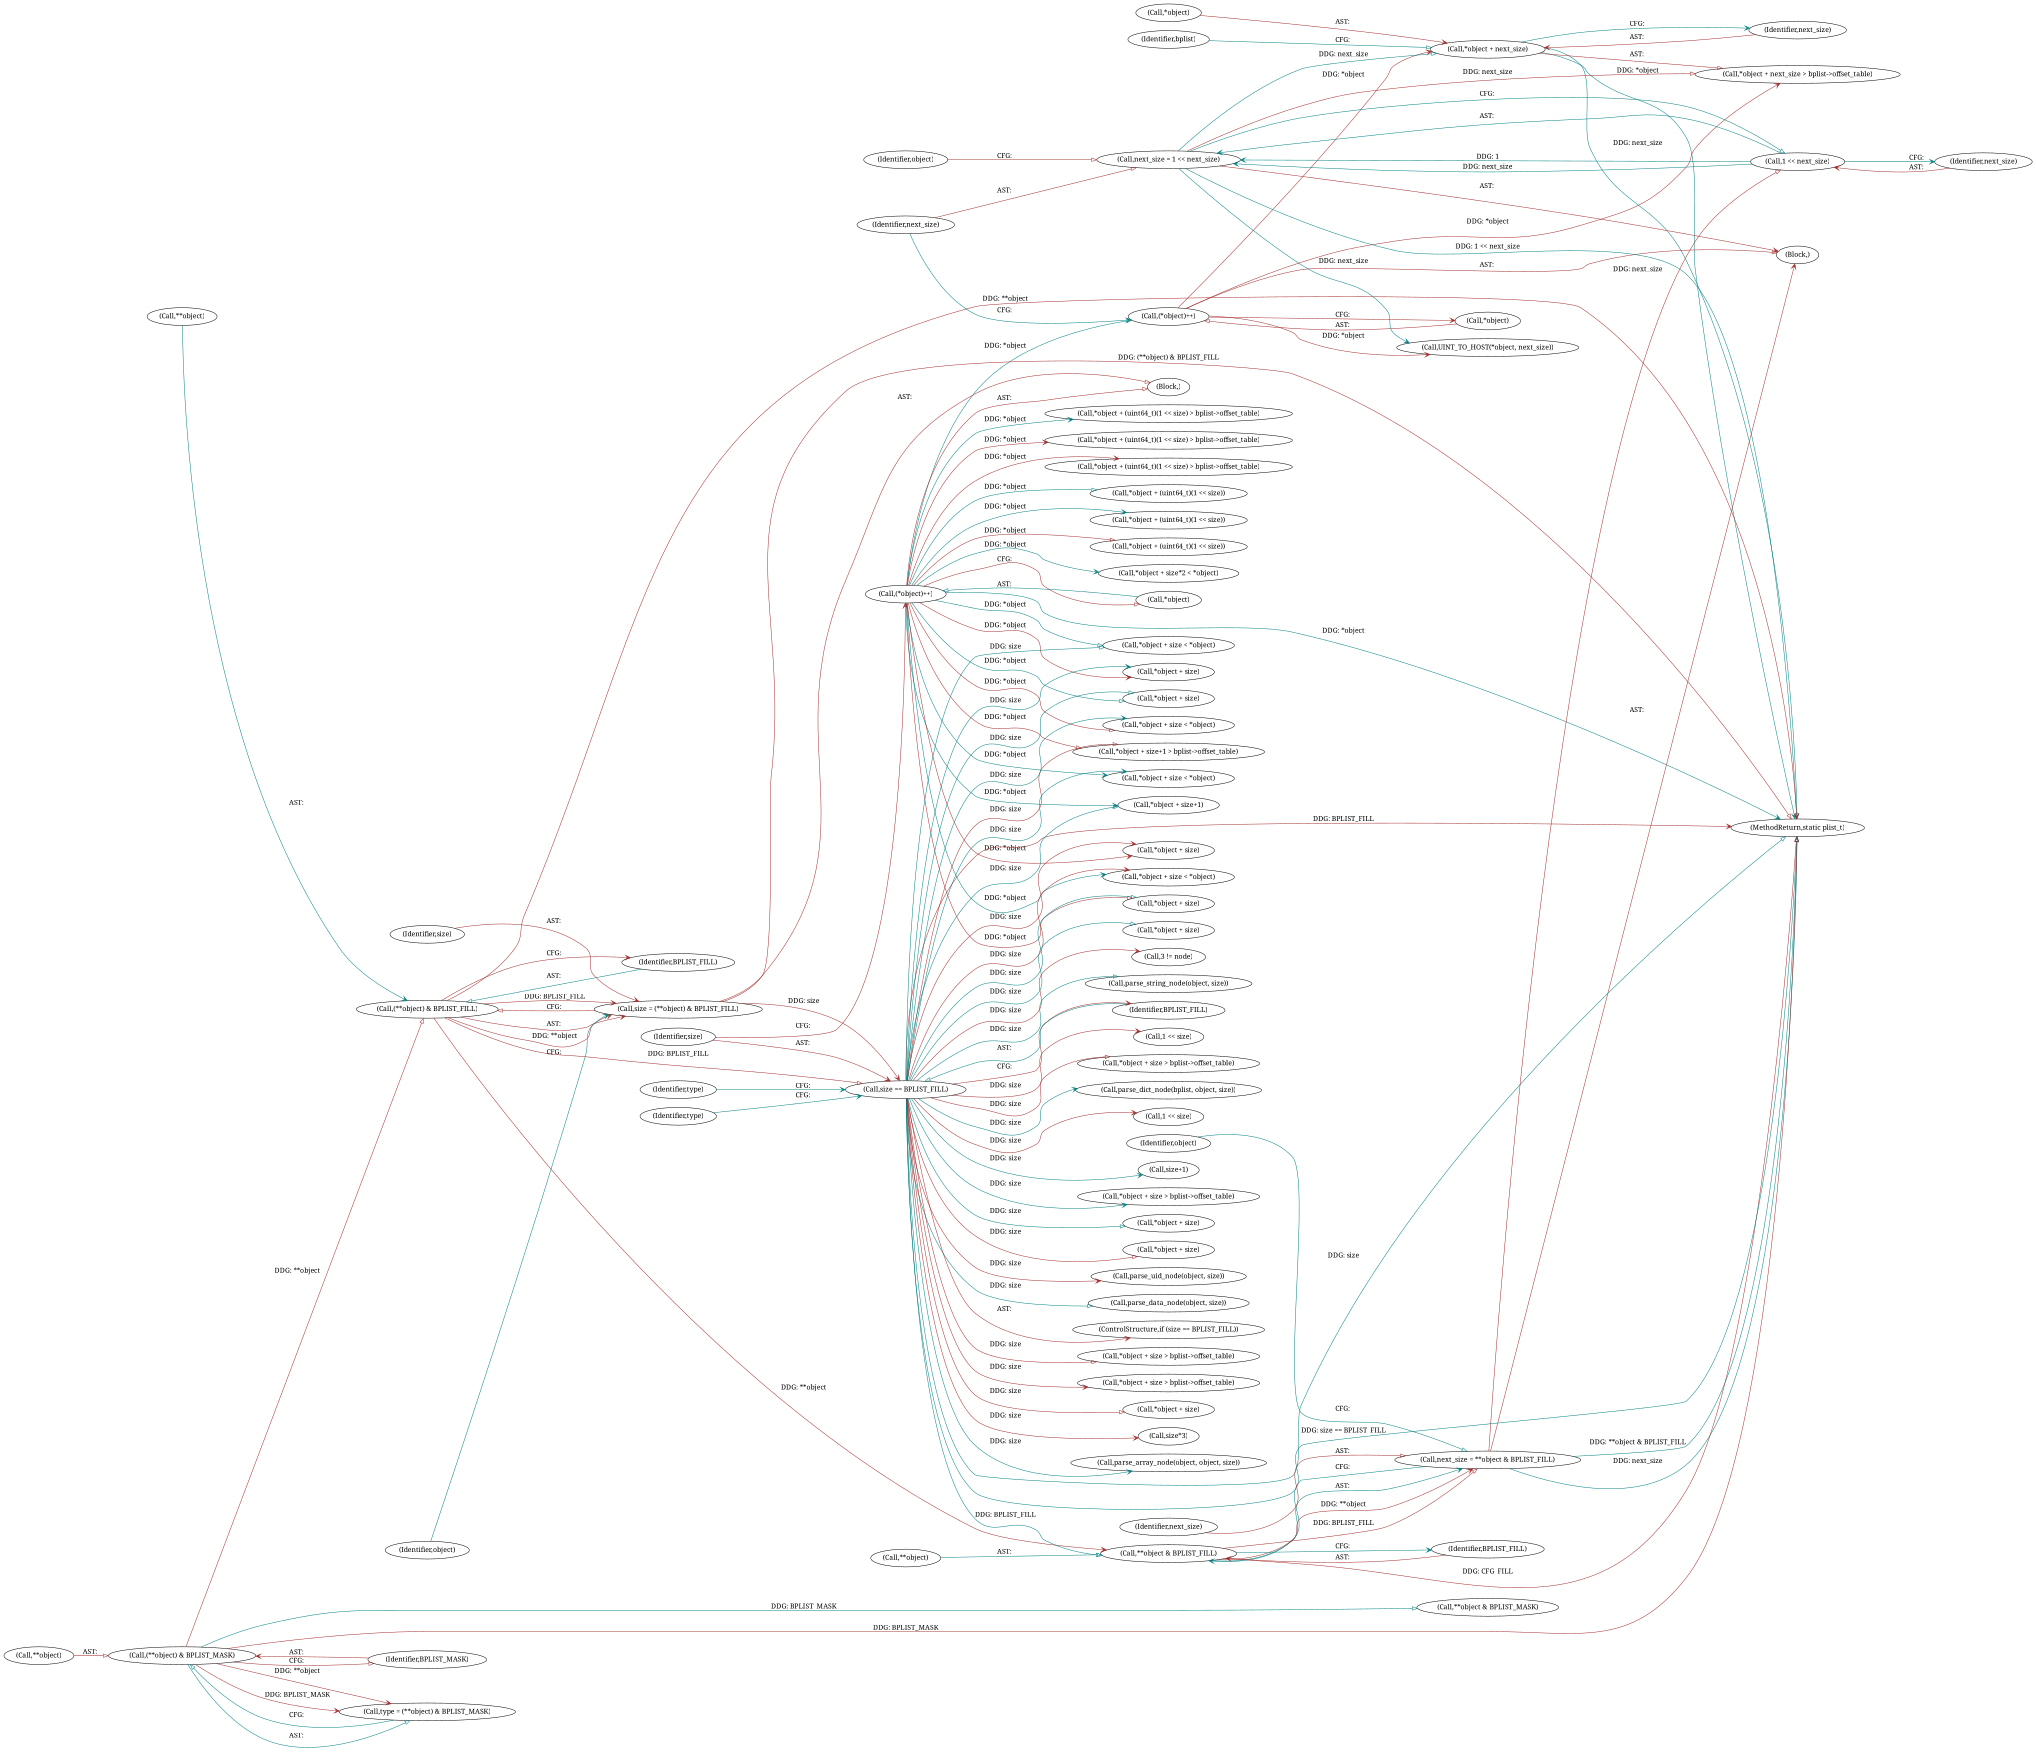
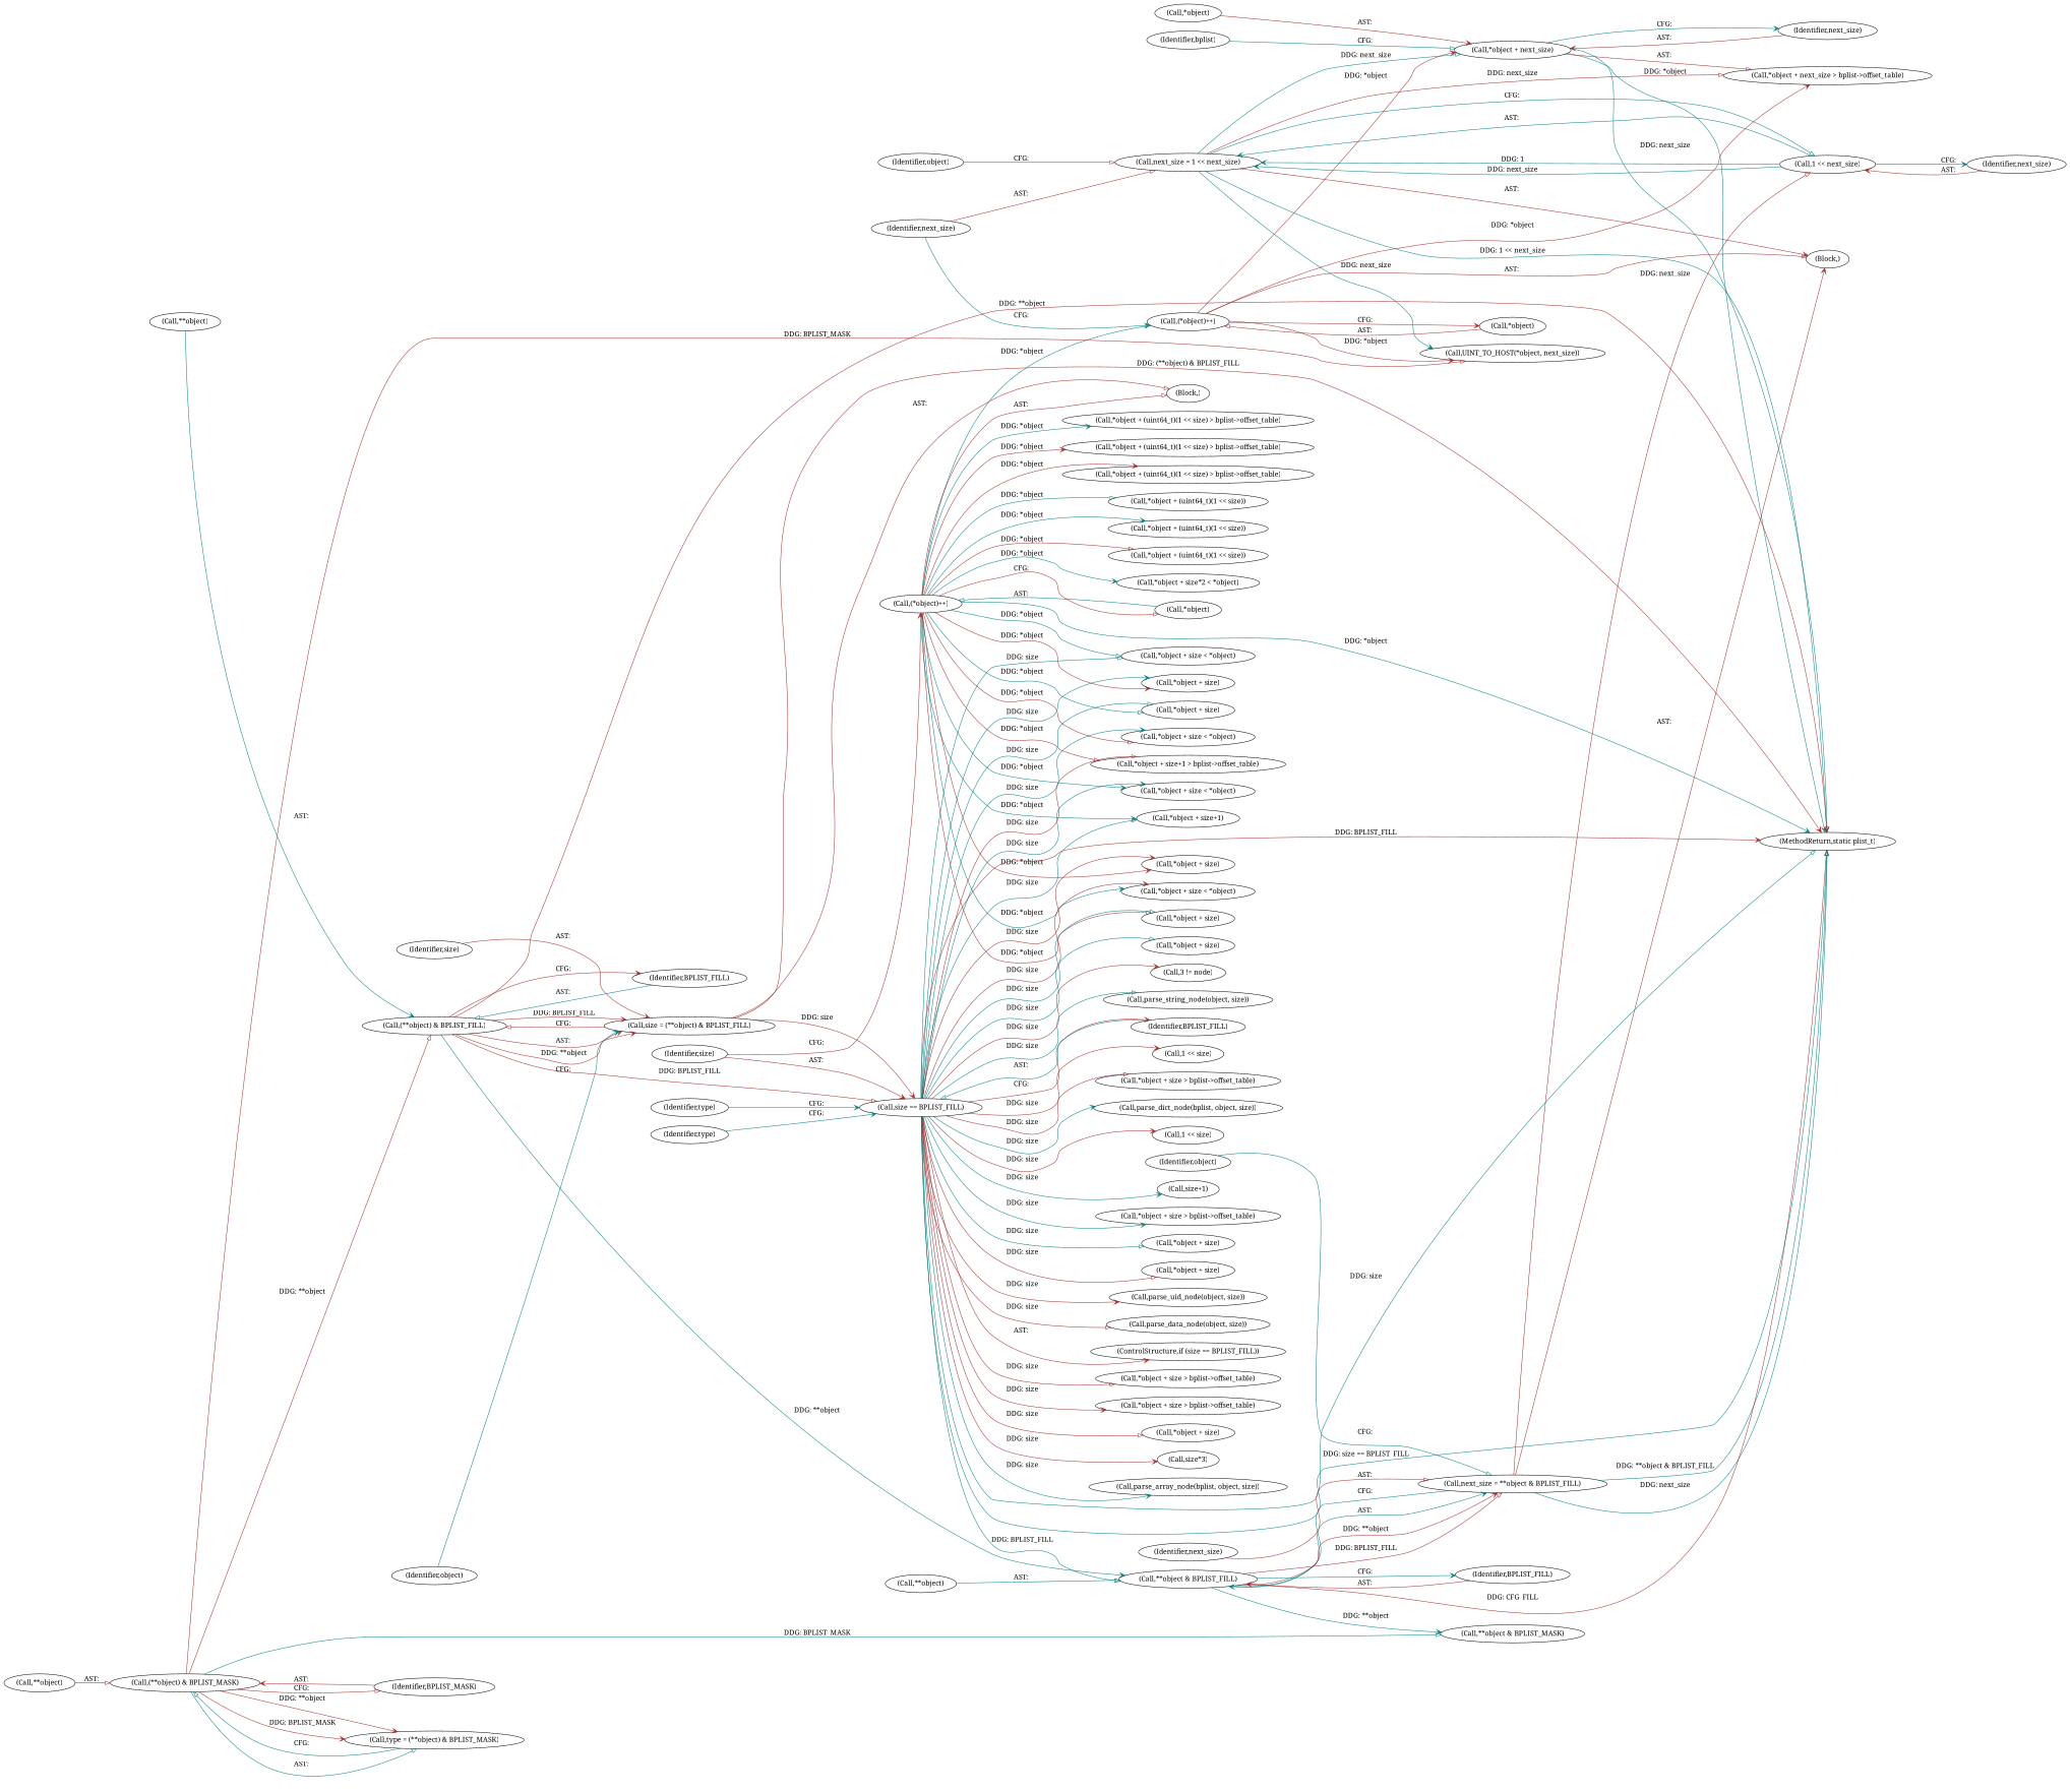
  digraph {
    fontname="Noto Serif"
    rankdir=LR
    node [fontname="Noto Serif"]
    edge [arrowhead=vee color=brown fontname="Noto Serif"]
    n1 [label="(Call,*object + next_size)"]
    n2 [label="(Identifier,next_size)"]
    n3 [label="(MethodReturn,static plist_t)"]
    n4 [label="(Call,*object + next_size > bplist->offset_table)"]
    n5 [label="(Call,(*object)++)"]
    n6 [label="(Call,UINT_TO_HOST(*object, next_size))"]
    n7 [label="(Block,)"]
    n8 [label="(Call,*object)"]
    n9 [label="(Call,(*object)++)"]
    n10 [label="(Call,*object + (uint64_t)(1 << size) > bplist->offset_table)"]
    n11 [label="(Call,*object + (uint64_t)(1 << size))"]
    n12 [label="(Call,*object + size+1 > bplist->offset_table)"]
    n13 [label="(Call,*object + size < *object)"]
    n14 [label="(Call,*object + size+1)"]
    n15 [label="(Call,*object + size)"]
    n16 [label="(Call,*object + size < *object)"]
    n17 [label="(Call,*object + (uint64_t)(1 << size))"]
    n18 [label="(Call,*object + (uint64_t)(1 << size))"]
    n19 [label="(Call,*object + size)"]
    n20 [label="(Block,)"]
    n21 [label="(Call,*object + size*2 < *object)"]
    n22 [label="(Call,*object + size)"]
    n23 [label="(Call,*object + size)"]
    n24 [label="(Call,*object)"]
    n25 [label="(Call,*object + size < *object)"]
    n26 [label="(Call,*object + (uint64_t)(1 << size) > bplist->offset_table)"]
    n27 [label="(Call,*object + size < *object)"]
    n28 [label="(Call,*object + (uint64_t)(1 << size) > bplist->offset_table)"]
    n29 [label="(Call,next_size = 1 << next_size)"]
    n30 [label="(Call,1 << next_size)"]
    n31 [label="(Identifier,next_size)"]
    n32 [label="(Call,next_size = **object & BPLIST_FILL)"]
    n33 [label="(Call,**object & BPLIST_FILL)"]
    n34 [label="(Identifier,BPLIST_FILL)"]
    n35 [label="(Call,**object & BPLIST_MASK)"]
    n36 [label="(Call,(**object) & BPLIST_FILL)"]
    n37 [label="(Call,size == BPLIST_FILL)"]
    n38 [label="(Call,size = (**object) & BPLIST_FILL)"]
    n39 [label="(Identifier,BPLIST_FILL)"]
    n40 [label="(Call,3 != node)"]
    n41 [label="(Call,parse_string_node(object, size))"]
    n42 [label="(Identifier,BPLIST_FILL)"]
    n43 [label="(Call,1 << size)"]
    n44 [label="(Call,*object + size > bplist->offset_table)"]
    n45 [label="(Call,parse_dict_node(bplist, object, size))"]
    n46 [label="(Call,1 << size)"]
    n47 [label="(Call,size+1)"]
    n48 [label="(Call,*object + size > bplist->offset_table)"]
    n49 [label="(Call,*object + size)"]
    n50 [label="(Call,*object + size)"]
    n51 [label="(Call,parse_uid_node(object, size))"]
    n52 [label="(Call,parse_data_node(object, size))"]
    n53 [label="(ControlStructure,if (size == BPLIST_FILL))"]
    n54 [label="(Call,*object + size > bplist->offset_table)"]
    n55 [label="(Call,*object + size > bplist->offset_table)"]
    n56 [label="(Call,*object + size)"]
    n57 [label="(Call,size*3)"]
-   n58 [label="(Call,parse_array_node(object, object, size))"]
+   n58 [label="(Call,parse_array_node(bplist, object, size))"]
    n59 [label="(Call,*object + size)"]
    n60 [label="(Call,(**object) & BPLIST_MASK)"]
    n61 [label="(Call,type = (**object) & BPLIST_MASK)"]
    n62 [label="(Identifier,BPLIST_MASK)"]
    n63 [label="(Identifier,next_size)"]
    n64 [label="(Identifier,next_size)"]
    n65 [label="(Identifier,type)"]
    n66 [label="(Call,*object)"]
    n67 [label="(Call,**object)"]
    n68 [label="(Identifier,object)"]
    n69 [label="(Identifier,size)"]
    n70 [label="(Identifier,type)"]
    n71 [label="(Call,**object)"]
    n72 [label="(Identifier,object)"]
    n73 [label="(Identifier,object)"]
    n74 [label="(Call,**object)"]
    n75 [label="(Identifier,size)"]
    n76 [label="(Identifier,bplist)"]
    n1 -> n2 [color=teal label="CFG: "]
    n1 -> n3 [color=teal label="DDG: *object"]
    n1 -> n3 [arrowhead=onormal color=teal label="DDG: next_size"]
    n1 -> n4 [arrowhead=onormal label="AST: "]
    n2 -> n1 [label="AST: "]
    n5 -> n1 [label="DDG: *object"]
    n5 -> n4 [label="DDG: *object"]
    n5 -> n6 [label="DDG: *object"]
    n5 -> n7 [arrowhead=onormal label="AST: "]
    n5 -> n8 [label="CFG: "]
    n8 -> n5 [arrowhead=onormal label="AST: "]
    n9 -> n3 [color=teal label="DDG: *object"]
    n9 -> n5 [arrowhead=onormal color=teal label="DDG: *object"]
    n9 -> n10 [label="DDG: *object"]
    n9 -> n11 [arrowhead=onormal color=teal label="DDG: *object"]
    n9 -> n12 [arrowhead=onormal label="DDG: *object"]
    n9 -> n13 [color=teal label="DDG: *object"]
    n9 -> n14 [color=teal label="DDG: *object"]
    n9 -> n15 [label="DDG: *object"]
    n9 -> n16 [color=teal label="DDG: *object"]
    n9 -> n17 [color=teal label="DDG: *object"]
    n9 -> n18 [arrowhead=onormal label="DDG: *object"]
    n9 -> n19 [arrowhead=onormal label="DDG: *object"]
    n9 -> n20 [arrowhead=onormal label="AST: "]
    n9 -> n21 [color=teal label="DDG: *object"]
    n9 -> n22 [label="DDG: *object"]
    n9 -> n23 [arrowhead=onormal color=teal label="DDG: *object"]
    n9 -> n24 [arrowhead=onormal label="CFG: "]
    n9 -> n25 [arrowhead=onormal color=teal label="DDG: *object"]
    n9 -> n26 [color=teal label="DDG: *object"]
    n9 -> n27 [arrowhead=onormal label="DDG: *object"]
    n9 -> n28 [label="DDG: *object"]
    n24 -> n9 [arrowhead=onormal color=teal label="AST: "]
    n29 -> n1 [arrowhead=onormal color=teal label="DDG: next_size"]
    n29 -> n3 [arrowhead=onormal color=teal label="DDG: 1 << next_size"]
    n29 -> n4 [arrowhead=onormal label="DDG: next_size"]
    n29 -> n6 [color=teal label="DDG: next_size"]
    n29 -> n7 [label="AST: "]
    n29 -> n30 [arrowhead=onormal color=teal label="CFG: "]
    n30 -> n29 [color=teal label="AST: "]
    n30 -> n29 [color=teal label="DDG: 1"]
    n30 -> n29 [color=teal label="DDG: next_size"]
    n30 -> n31 [color=teal label="CFG: "]
    n31 -> n30 [label="AST: "]
    n32 -> n3 [arrowhead=onormal color=teal label="DDG: next_size"]
    n32 -> n3 [arrowhead=onormal color=teal label="DDG: **object & BPLIST_FILL"]
    n32 -> n7 [label="AST: "]
    n32 -> n30 [arrowhead=onormal label="DDG: next_size"]
    n32 -> n33 [color=teal label="CFG: "]
    n33 -> n3 [arrowhead=onormal label="DDG: CFG_FILL"]
    n33 -> n32 [color=teal label="AST: "]
    n33 -> n32 [label="DDG: **object"]
    n33 -> n32 [arrowhead=onormal label="DDG: BPLIST_FILL"]
    n33 -> n34 [color=teal label="CFG: "]
+   n33 -> n35 [color=teal label="DDG: **object"]
    n34 -> n33 [label="AST: "]
    n36 -> n3 [label="DDG: **object"]
-   n36 -> n33 [label="DDG: **object"]
+   n36 -> n33 [color=teal label="DDG: **object"]
    n36 -> n37 [arrowhead=onormal label="DDG: BPLIST_FILL"]
    n36 -> n38 [label="AST: "]
    n36 -> n38 [label="DDG: **object"]
    n36 -> n38 [label="DDG: BPLIST_FILL"]
    n36 -> n39 [label="CFG: "]
    n37 -> n3 [arrowhead=onormal color=teal label="DDG: size == BPLIST_FILL"]
    n37 -> n3 [arrowhead=onormal color=teal label="DDG: size"]
    n37 -> n3 [label="DDG: BPLIST_FILL"]
    n37 -> n12 [arrowhead=onormal label="DDG: size"]
    n37 -> n13 [color=teal label="DDG: size"]
    n37 -> n14 [arrowhead=onormal color=teal label="DDG: size"]
    n37 -> n15 [label="DDG: size"]
    n37 -> n16 [label="DDG: size"]
    n37 -> n19 [arrowhead=onormal color=teal label="DDG: size"]
    n37 -> n22 [color=teal label="DDG: size"]
    n37 -> n23 [arrowhead=onormal color=teal label="DDG: size"]
    n37 -> n25 [arrowhead=onormal color=teal label="DDG: size"]
    n37 -> n27 [color=teal label="DDG: size"]
    n37 -> n33 [arrowhead=onormal color=teal label="DDG: BPLIST_FILL"]
    n37 -> n40 [label="DDG: size"]
    n37 -> n41 [arrowhead=onormal color=teal label="DDG: size"]
    n37 -> n42 [label="CFG: "]
    n37 -> n43 [label="DDG: size"]
    n37 -> n44 [arrowhead=onormal label="DDG: size"]
    n37 -> n45 [color=teal label="DDG: size"]
    n37 -> n46 [label="DDG: size"]
    n37 -> n47 [color=teal label="DDG: size"]
    n37 -> n48 [color=teal label="DDG: size"]
    n37 -> n49 [arrowhead=onormal color=teal label="DDG: size"]
    n37 -> n50 [arrowhead=onormal label="DDG: size"]
    n37 -> n51 [label="DDG: size"]
-   n37 -> n52 [arrowhead=onormal color=teal label="DDG: size"]
+   n37 -> n52 [arrowhead=onormal label="DDG: size"]
    n37 -> n53 [label="AST: "]
    n37 -> n54 [arrowhead=onormal label="DDG: size"]
    n37 -> n55 [label="DDG: size"]
    n37 -> n56 [arrowhead=onormal label="DDG: size"]
    n37 -> n57 [label="DDG: size"]
    n37 -> n58 [color=teal label="DDG: size"]
    n37 -> n59 [arrowhead=onormal color=teal label="DDG: size"]
-   n38 -> n3 [arrowhead=onormal label="DDG: (**object) & BPLIST_FILL"]
+   n38 -> n3 [label="DDG: (**object) & BPLIST_FILL"]
    n38 -> n20 [arrowhead=onormal label="AST: "]
    n38 -> n36 [arrowhead=onormal label="CFG: "]
    n38 -> n37 [label="DDG: size"]
    n39 -> n36 [arrowhead=onormal color=teal label="AST: "]
    n42 -> n37 [arrowhead=onormal color=teal label="AST: "]
-   n60 -> n3 [arrowhead=onormal label="DDG: BPLIST_MASK"]
+   n60 -> n6 [arrowhead=onormal label="DDG: BPLIST_MASK"]
    n60 -> n35 [arrowhead=onormal color=teal label="DDG: BPLIST_MASK"]
    n60 -> n36 [arrowhead=onormal label="DDG: **object"]
    n60 -> n61 [arrowhead=onormal color=teal label="AST: "]
    n60 -> n61 [label="DDG: **object"]
    n60 -> n61 [label="DDG: BPLIST_MASK"]
    n60 -> n62 [arrowhead=onormal label="CFG: "]
    n61 -> n60 [arrowhead=onormal color=teal label="CFG: "]
    n62 -> n60 [label="AST: "]
    n63 -> n5 [color=teal label="CFG: "]
    n63 -> n29 [arrowhead=onormal label="AST: "]
    n64 -> n32 [arrowhead=onormal label="AST: "]
    n65 -> n37 [color=teal label="CFG: "]
    n66 -> n1 [label="AST: "]
    n67 -> n60 [arrowhead=onormal label="AST: "]
    n68 -> n29 [arrowhead=onormal label="CFG: "]
    n69 -> n9 [label="CFG: "]
    n69 -> n37 [label="AST: "]
    n70 -> n37 [color=teal label="CFG: "]
    n71 -> n33 [arrowhead=onormal color=teal label="AST: "]
    n72 -> n38 [color=teal label="CFG: "]
    n73 -> n32 [arrowhead=onormal color=teal label="CFG: "]
    n74 -> n36 [color=teal label="AST: "]
    n75 -> n38 [label="AST: "]
    n76 -> n1 [arrowhead=onormal color=teal label="CFG: "]
  }
